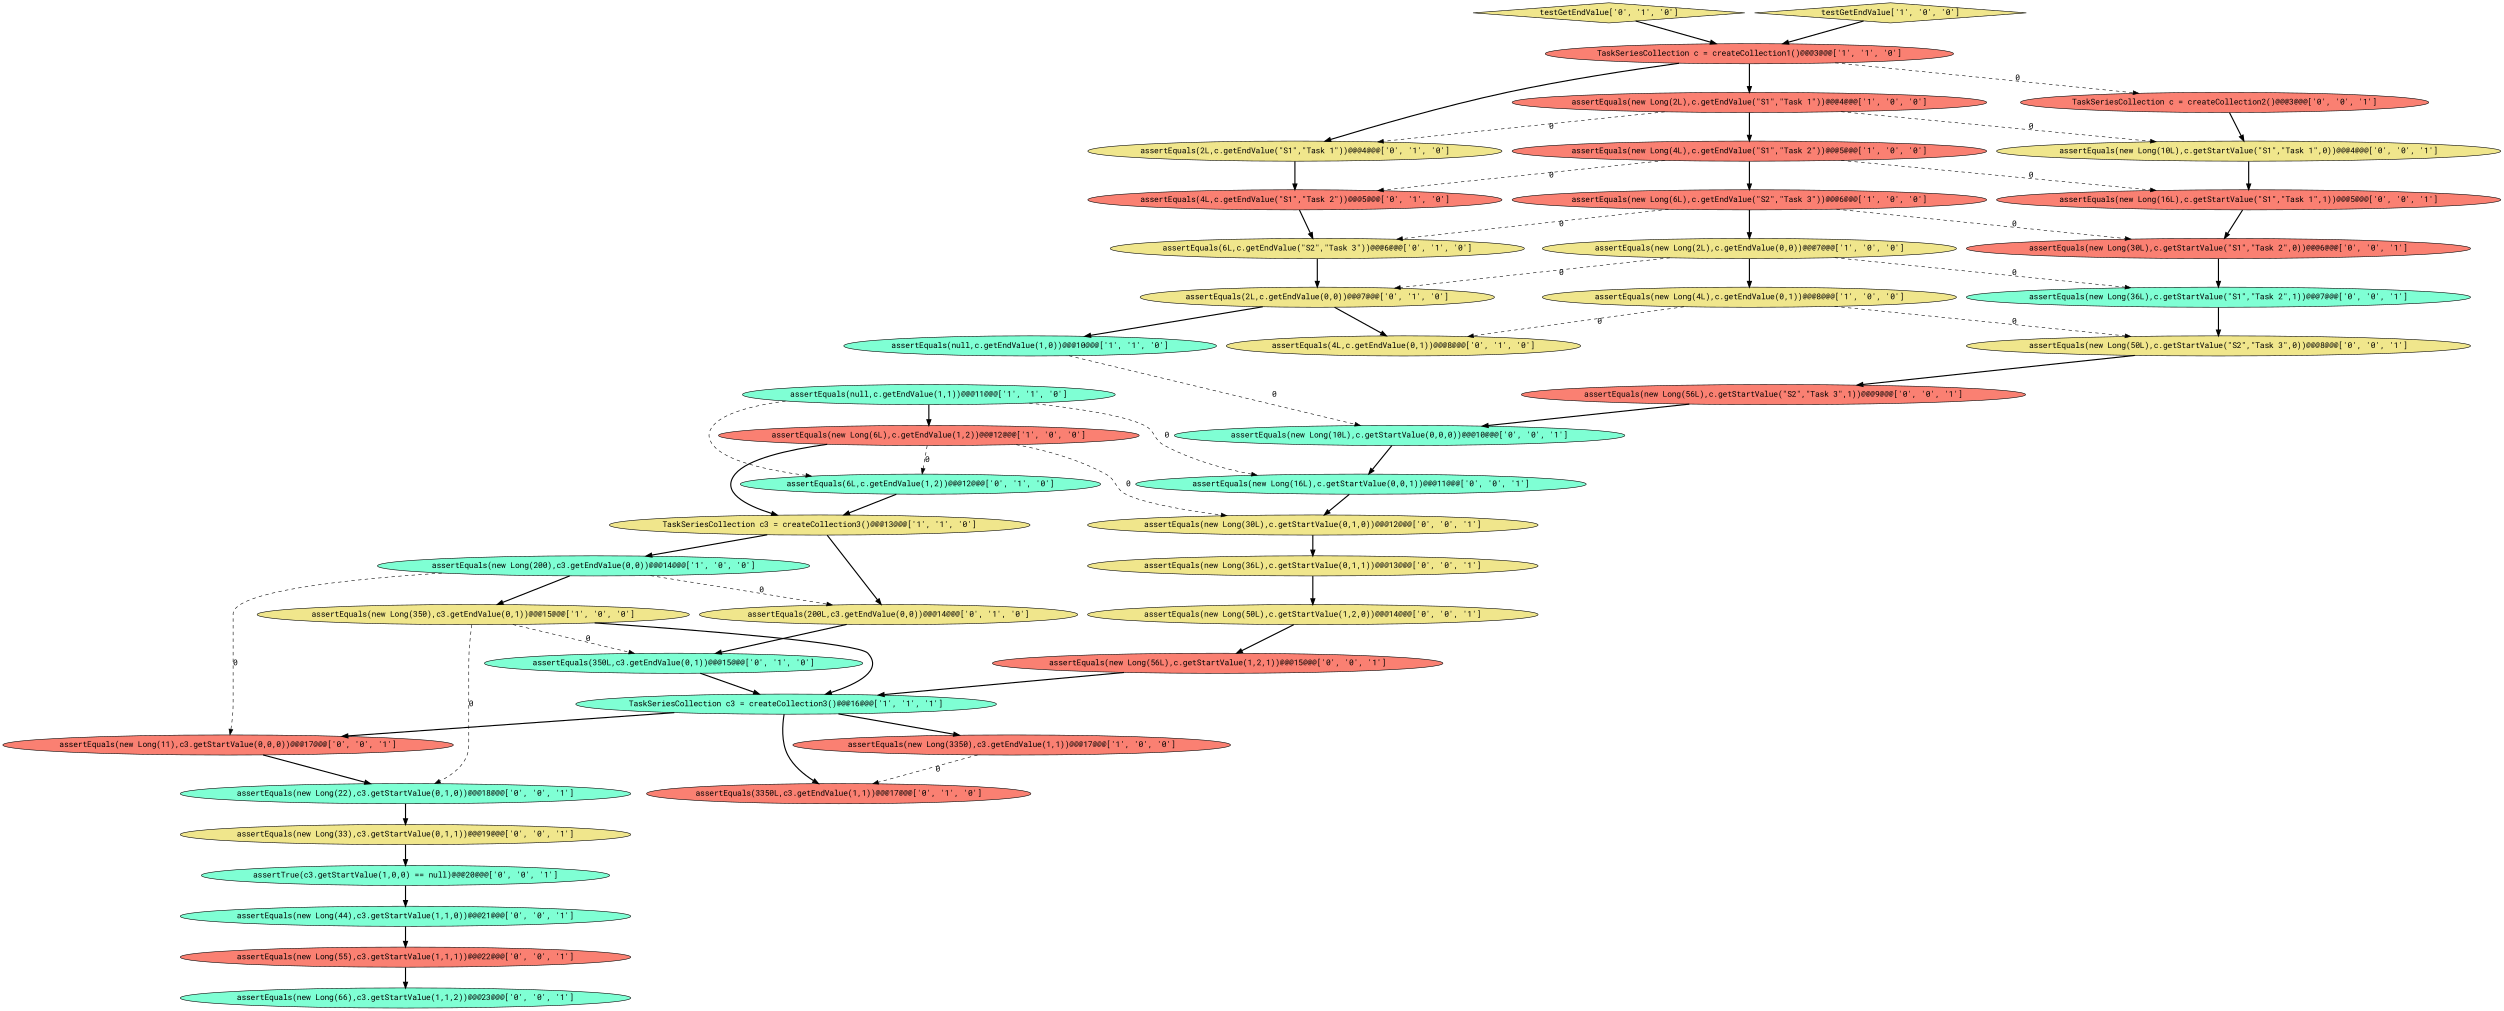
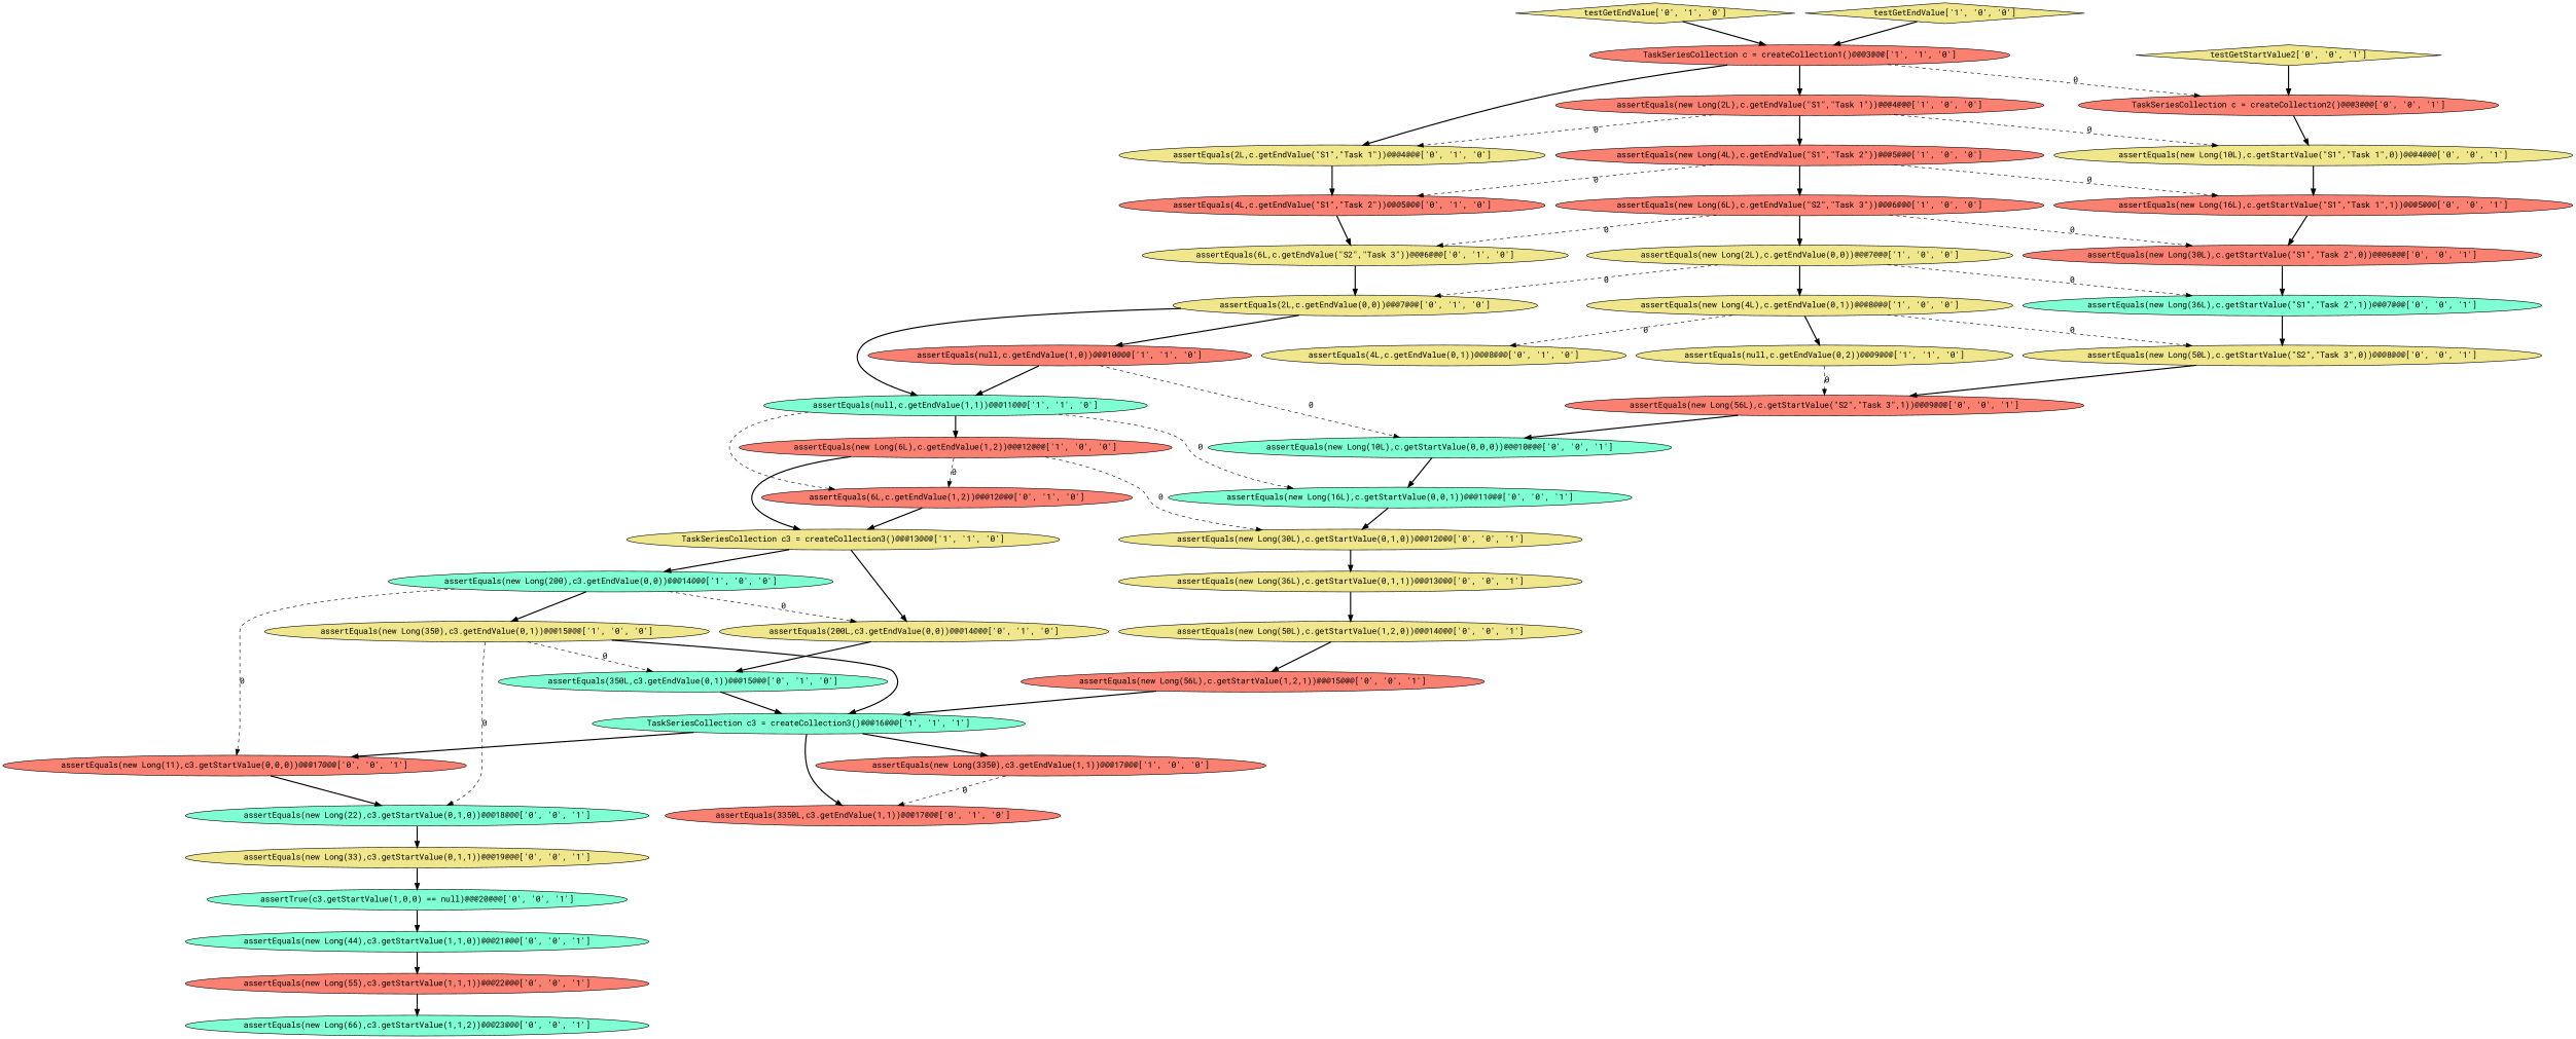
  digraph {
    fontname="Roboto Mono"
    node [fillcolor=khaki fontname="Roboto Mono" shape=ellipse style=filled]
    edge [fontname="Roboto Mono" style=bold]
    n1 [fillcolor=salmon label="assertEquals(new Long(56L),c.getStartValue(\"S2\",\"Task 3\",1))@@@9@@@['0', '0', '1']"]
    n2 [fillcolor=aquamarine label="assertEquals(new Long(10L),c.getStartValue(0,0,0))@@@10@@@['0', '0', '1']"]
    n3 [fillcolor=aquamarine label="assertEquals(new Long(16L),c.getStartValue(0,0,1))@@@11@@@['0', '0', '1']"]
    n4 [label="TaskSeriesCollection c3 = createCollection3()@@@13@@@['1', '1', '0']"]
    n5 [label="assertEquals(200L,c3.getEndValue(0,0))@@@14@@@['0', '1', '0']"]
    n6 [fillcolor=aquamarine label="assertEquals(new Long(200),c3.getEndValue(0,0))@@@14@@@['1', '0', '0']"]
    n7 [fillcolor=aquamarine label="assertEquals(350L,c3.getEndValue(0,1))@@@15@@@['0', '1', '0']"]
    n8 [label="assertEquals(new Long(350),c3.getEndValue(0,1))@@@15@@@['1', '0', '0']"]
    n9 [fillcolor=salmon label="assertEquals(new Long(11),c3.getStartValue(0,0,0))@@@17@@@['0', '0', '1']"]
+   n10 [label="testGetStartValue2['0', '0', '1']" shape=diamond]
    n11 [fillcolor=salmon label="TaskSeriesCollection c = createCollection2()@@@3@@@['0', '0', '1']"]
    n12 [label="assertEquals(new Long(10L),c.getStartValue(\"S1\",\"Task 1\",0))@@@4@@@['0', '0', '1']"]
    n13 [fillcolor=salmon label="assertEquals(new Long(30L),c.getStartValue(\"S1\",\"Task 2\",0))@@@6@@@['0', '0', '1']"]
    n14 [fillcolor=aquamarine label="assertEquals(new Long(36L),c.getStartValue(\"S1\",\"Task 2\",1))@@@7@@@['0', '0', '1']"]
    n15 [label="assertEquals(new Long(50L),c.getStartValue(\"S2\",\"Task 3\",0))@@@8@@@['0', '0', '1']"]
-   n16 [fillcolor=aquamarine label="assertEquals(null,c.getEndValue(1,0))@@@10@@@['1', '1', '0']"]
+   n16 [fillcolor=salmon label="assertEquals(null,c.getEndValue(1,0))@@@10@@@['1', '1', '0']"]
    n17 [fillcolor=aquamarine label="assertEquals(null,c.getEndValue(1,1))@@@11@@@['1', '1', '0']"]
    n18 [fillcolor=salmon label="assertEquals(new Long(6L),c.getEndValue(1,2))@@@12@@@['1', '0', '0']"]
-   n19 [fillcolor=aquamarine label="assertEquals(6L,c.getEndValue(1,2))@@@12@@@['0', '1', '0']"]
+   n19 [fillcolor=salmon label="assertEquals(6L,c.getEndValue(1,2))@@@12@@@['0', '1', '0']"]
    n20 [label="assertEquals(new Long(30L),c.getStartValue(0,1,0))@@@12@@@['0', '0', '1']"]
    n21 [label="assertEquals(new Long(36L),c.getStartValue(0,1,1))@@@13@@@['0', '0', '1']"]
    n22 [fillcolor=aquamarine label="TaskSeriesCollection c3 = createCollection3()@@@16@@@['1', '1', '1']"]
    n23 [label="assertEquals(new Long(4L),c.getEndValue(0,1))@@@8@@@['1', '0', '0']"]
    n24 [label="assertEquals(4L,c.getEndValue(0,1))@@@8@@@['0', '1', '0']"]
+   n25 [label="assertEquals(null,c.getEndValue(0,2))@@@9@@@['1', '1', '0']"]
    n26 [fillcolor=salmon label="assertEquals(new Long(56L),c.getStartValue(1,2,1))@@@15@@@['0', '0', '1']"]
    n27 [fillcolor=salmon label="assertEquals(new Long(3350),c3.getEndValue(1,1))@@@17@@@['1', '0', '0']"]
    n28 [fillcolor=salmon label="assertEquals(3350L,c3.getEndValue(1,1))@@@17@@@['0', '1', '0']"]
    n29 [fillcolor=salmon label="assertEquals(new Long(6L),c.getEndValue(\"S2\",\"Task 3\"))@@@6@@@['1', '0', '0']"]
    n30 [label="assertEquals(new Long(2L),c.getEndValue(0,0))@@@7@@@['1', '0', '0']"]
    n31 [label="assertEquals(6L,c.getEndValue(\"S2\",\"Task 3\"))@@@6@@@['0', '1', '0']"]
    n32 [label="assertEquals(2L,c.getEndValue(0,0))@@@7@@@['0', '1', '0']"]
    n33 [label="assertEquals(new Long(50L),c.getStartValue(1,2,0))@@@14@@@['0', '0', '1']"]
    n34 [fillcolor=aquamarine label="assertEquals(new Long(22),c3.getStartValue(0,1,0))@@@18@@@['0', '0', '1']"]
    n35 [label="assertEquals(new Long(33),c3.getStartValue(0,1,1))@@@19@@@['0', '0', '1']"]
    n36 [label="testGetEndValue['0', '1', '0']" shape=diamond]
    n37 [fillcolor=salmon label="TaskSeriesCollection c = createCollection1()@@@3@@@['1', '1', '0']"]
    n38 [label="assertEquals(2L,c.getEndValue(\"S1\",\"Task 1\"))@@@4@@@['0', '1', '0']"]
    n39 [fillcolor=salmon label="assertEquals(new Long(2L),c.getEndValue(\"S1\",\"Task 1\"))@@@4@@@['1', '0', '0']"]
    n40 [label="testGetEndValue['1', '0', '0']" shape=diamond]
    n41 [fillcolor=aquamarine label="assertTrue(c3.getStartValue(1,0,0) == null)@@@20@@@['0', '0', '1']"]
    n42 [fillcolor=aquamarine label="assertEquals(new Long(44),c3.getStartValue(1,1,0))@@@21@@@['0', '0', '1']"]
    n43 [fillcolor=salmon label="assertEquals(new Long(4L),c.getEndValue(\"S1\",\"Task 2\"))@@@5@@@['1', '0', '0']"]
    n44 [fillcolor=salmon label="assertEquals(new Long(16L),c.getStartValue(\"S1\",\"Task 1\",1))@@@5@@@['0', '0', '1']"]
    n45 [fillcolor=salmon label="assertEquals(4L,c.getEndValue(\"S1\",\"Task 2\"))@@@5@@@['0', '1', '0']"]
    n46 [fillcolor=aquamarine label="assertEquals(new Long(66),c3.getStartValue(1,1,2))@@@23@@@['0', '0', '1']"]
    n47 [fillcolor=salmon label="assertEquals(new Long(55),c3.getStartValue(1,1,1))@@@22@@@['0', '0', '1']"]
    n1 -> n2
    n2 -> n3
    n3 -> n20
    n4 -> n5
    n4 -> n6
    n5 -> n7
    n6 -> n5 [label=0 style=dashed]
    n6 -> n8
    n6 -> n9 [label=0 style=dashed]
    n7 -> n22
    n8 -> n7 [label=0 style=dashed]
    n8 -> n22
    n8 -> n34 [label=0 style=dashed]
    n9 -> n34
+   n10 -> n11
    n11 -> n12
    n12 -> n44
    n13 -> n14
    n14 -> n15
    n15 -> n1
    n16 -> n2 [label=0 style=dashed]
+   n16 -> n17
    n17 -> n3 [label=0 style=dashed]
    n17 -> n18
    n17 -> n19 [style=dashed]
    n18 -> n4
    n18 -> n19 [label=0 style=dashed]
    n18 -> n20 [label=0 style=dashed]
    n19 -> n4
    n20 -> n21
    n21 -> n33
    n22 -> n9
    n22 -> n27
    n22 -> n28
    n23 -> n15 [label=0 style=dashed]
    n23 -> n24 [label=0 style=dashed]
+   n23 -> n25
+   n25 -> n1 [label=0 style=dashed]
    n26 -> n22
    n27 -> n28 [label=0 style=dashed]
    n29 -> n13 [label=0 style=dashed]
    n29 -> n30
    n29 -> n31 [label=0 style=dashed]
    n30 -> n14 [label=0 style=dashed]
    n30 -> n23
    n30 -> n32 [label=0 style=dashed]
    n31 -> n32
    n32 -> n16
-   n32 -> n24
+   n32 -> n17
    n33 -> n26
    n34 -> n35
    n35 -> n41
    n36 -> n37
    n37 -> n11 [label=0 style=dashed]
    n37 -> n38
    n37 -> n39
    n38 -> n45
    n39 -> n12 [label=0 style=dashed]
    n39 -> n38 [label=0 style=dashed]
    n39 -> n43
    n40 -> n37
    n41 -> n42
    n42 -> n47
    n43 -> n29
    n43 -> n44 [label=0 style=dashed]
    n43 -> n45 [label=0 style=dashed]
    n44 -> n13
    n45 -> n31
    n47 -> n46
  }
